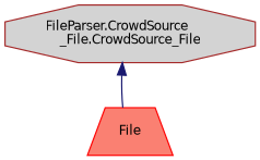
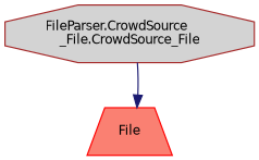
  digraph {
    node [fontname=Helvetica fontsize=10 style=filled]
    n1 [color=brown fillcolor=lightgrey fontcolor=black height=0.2 label="FileParser.CrowdSource\l_File.CrowdSource_File" shape=octagon width=0.4]
    n2 [color=red fillcolor=salmon height=0.2 label=File shape=trapezium width=0.4]
-   n1 -> n2 [color=midnightblue dir=back fontname=Helvetica fontsize=10 labelfontname=Helvetica labelfontsize=10 style=solid]
+   n2 -> n1 [color=midnightblue dir=back fontname=Helvetica fontsize=10 labelfontname=Helvetica labelfontsize=10 style=solid]
  }
